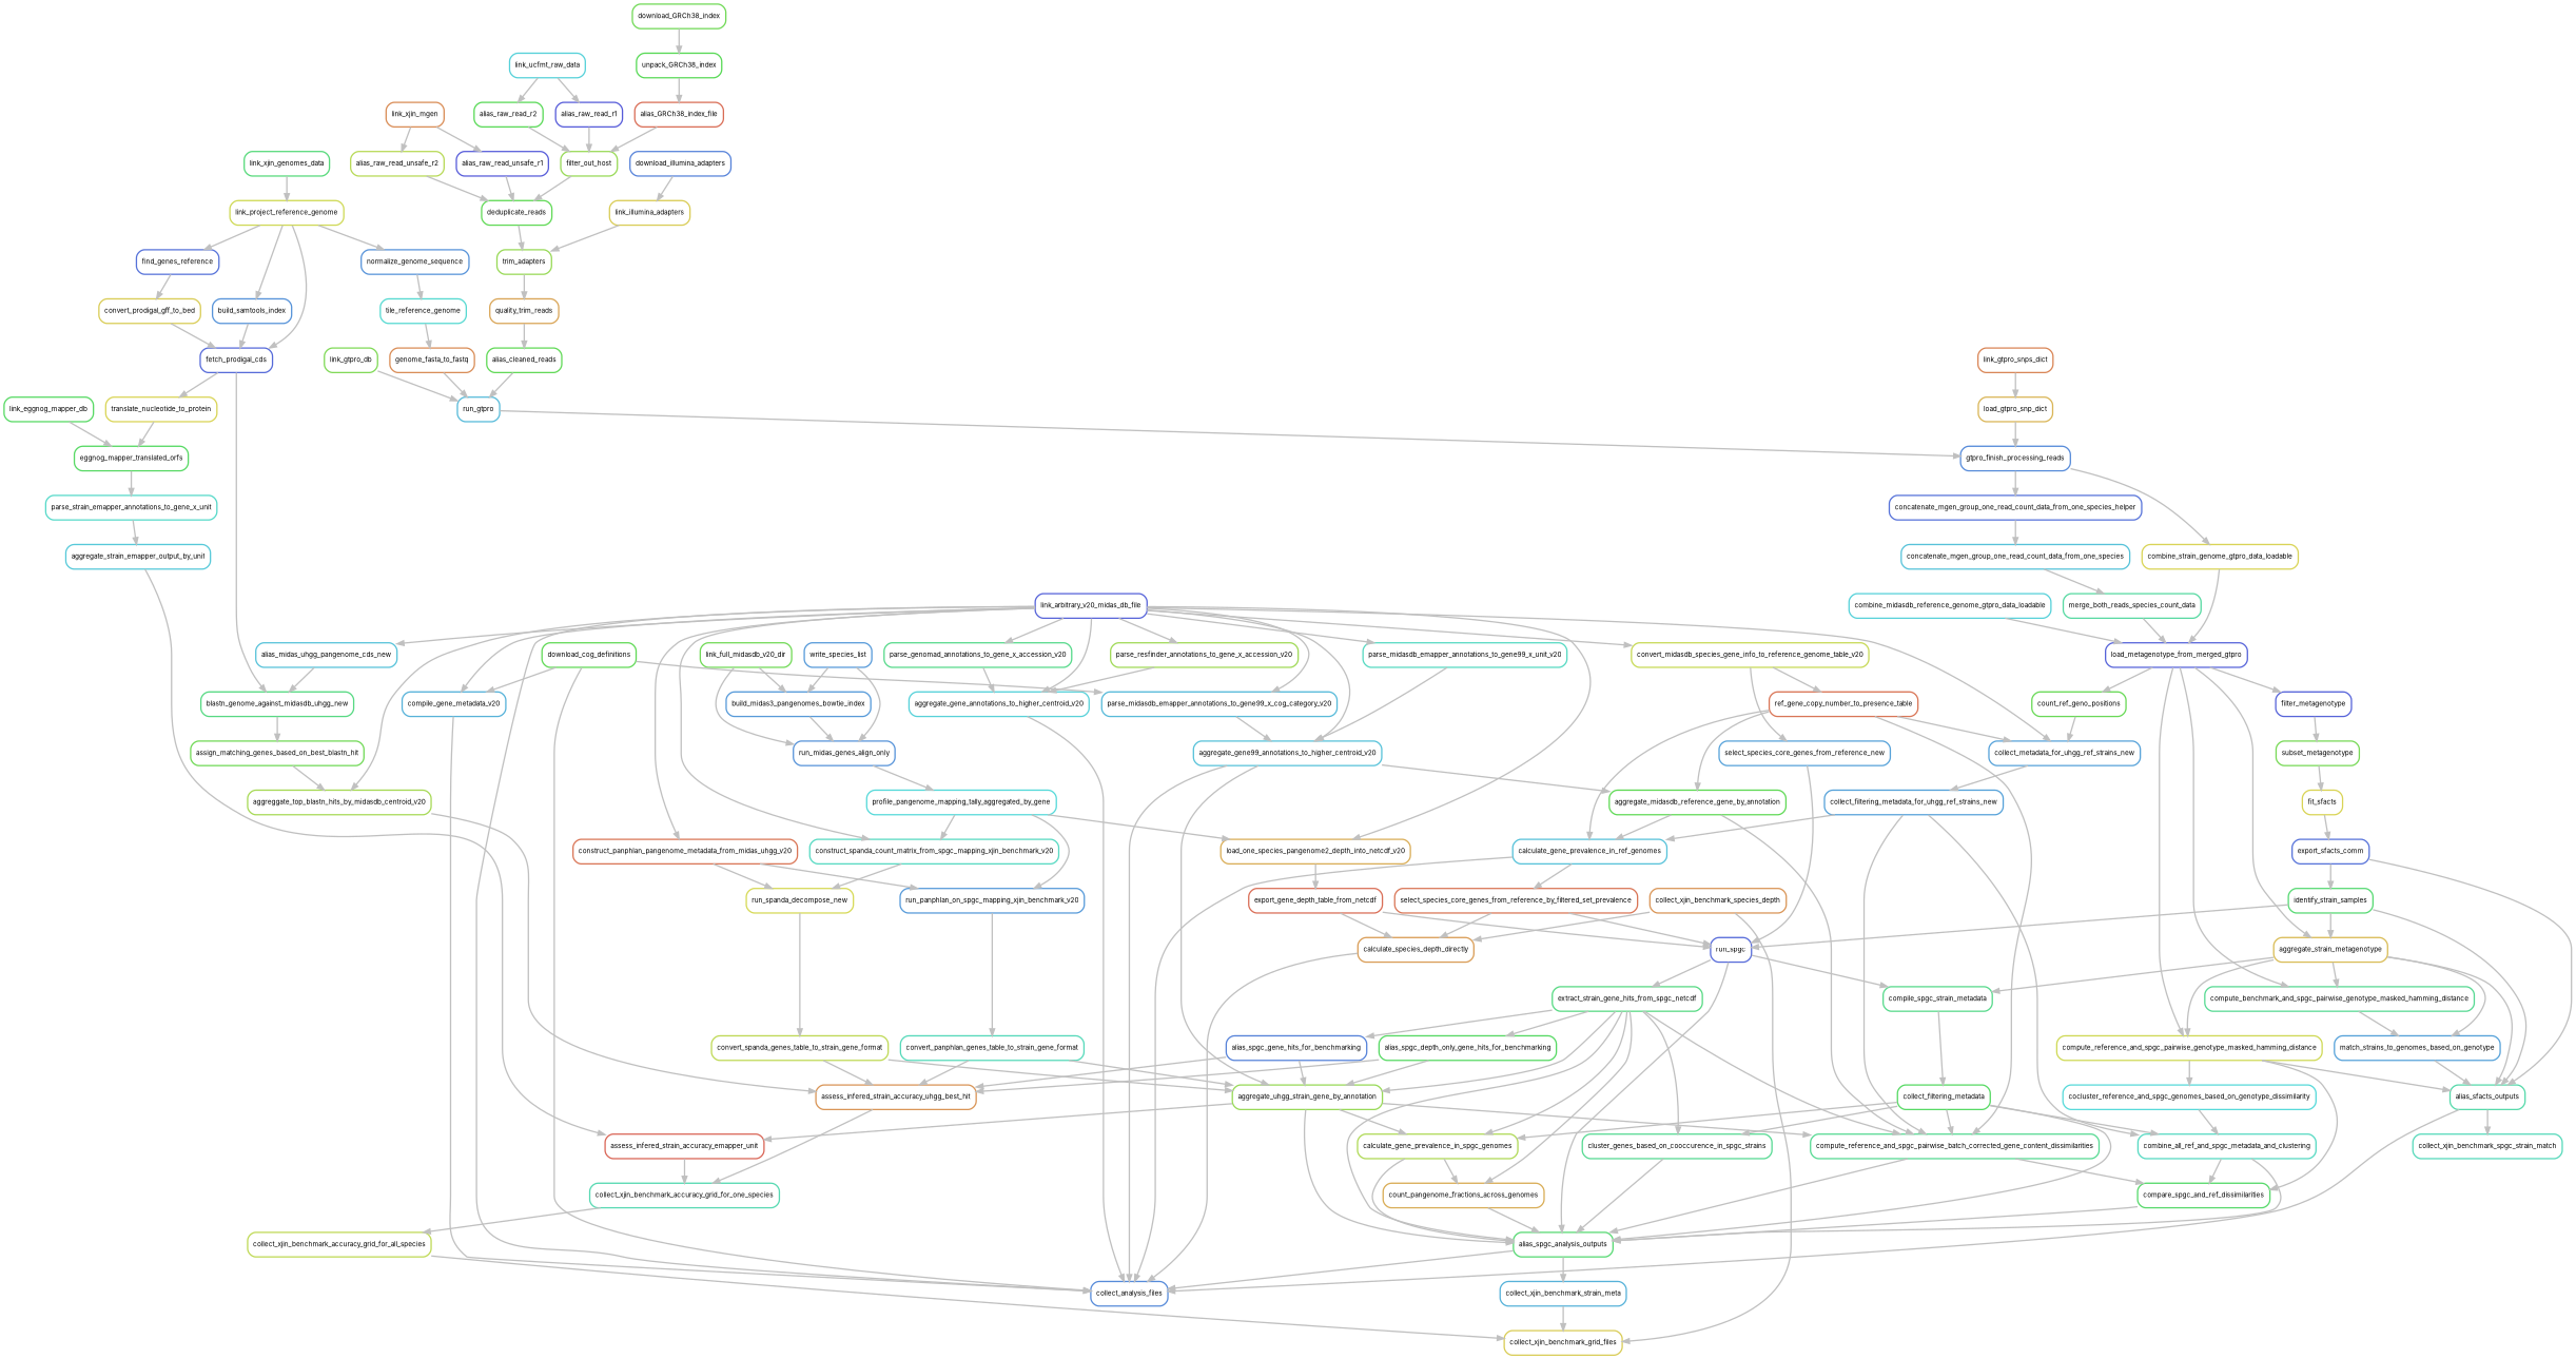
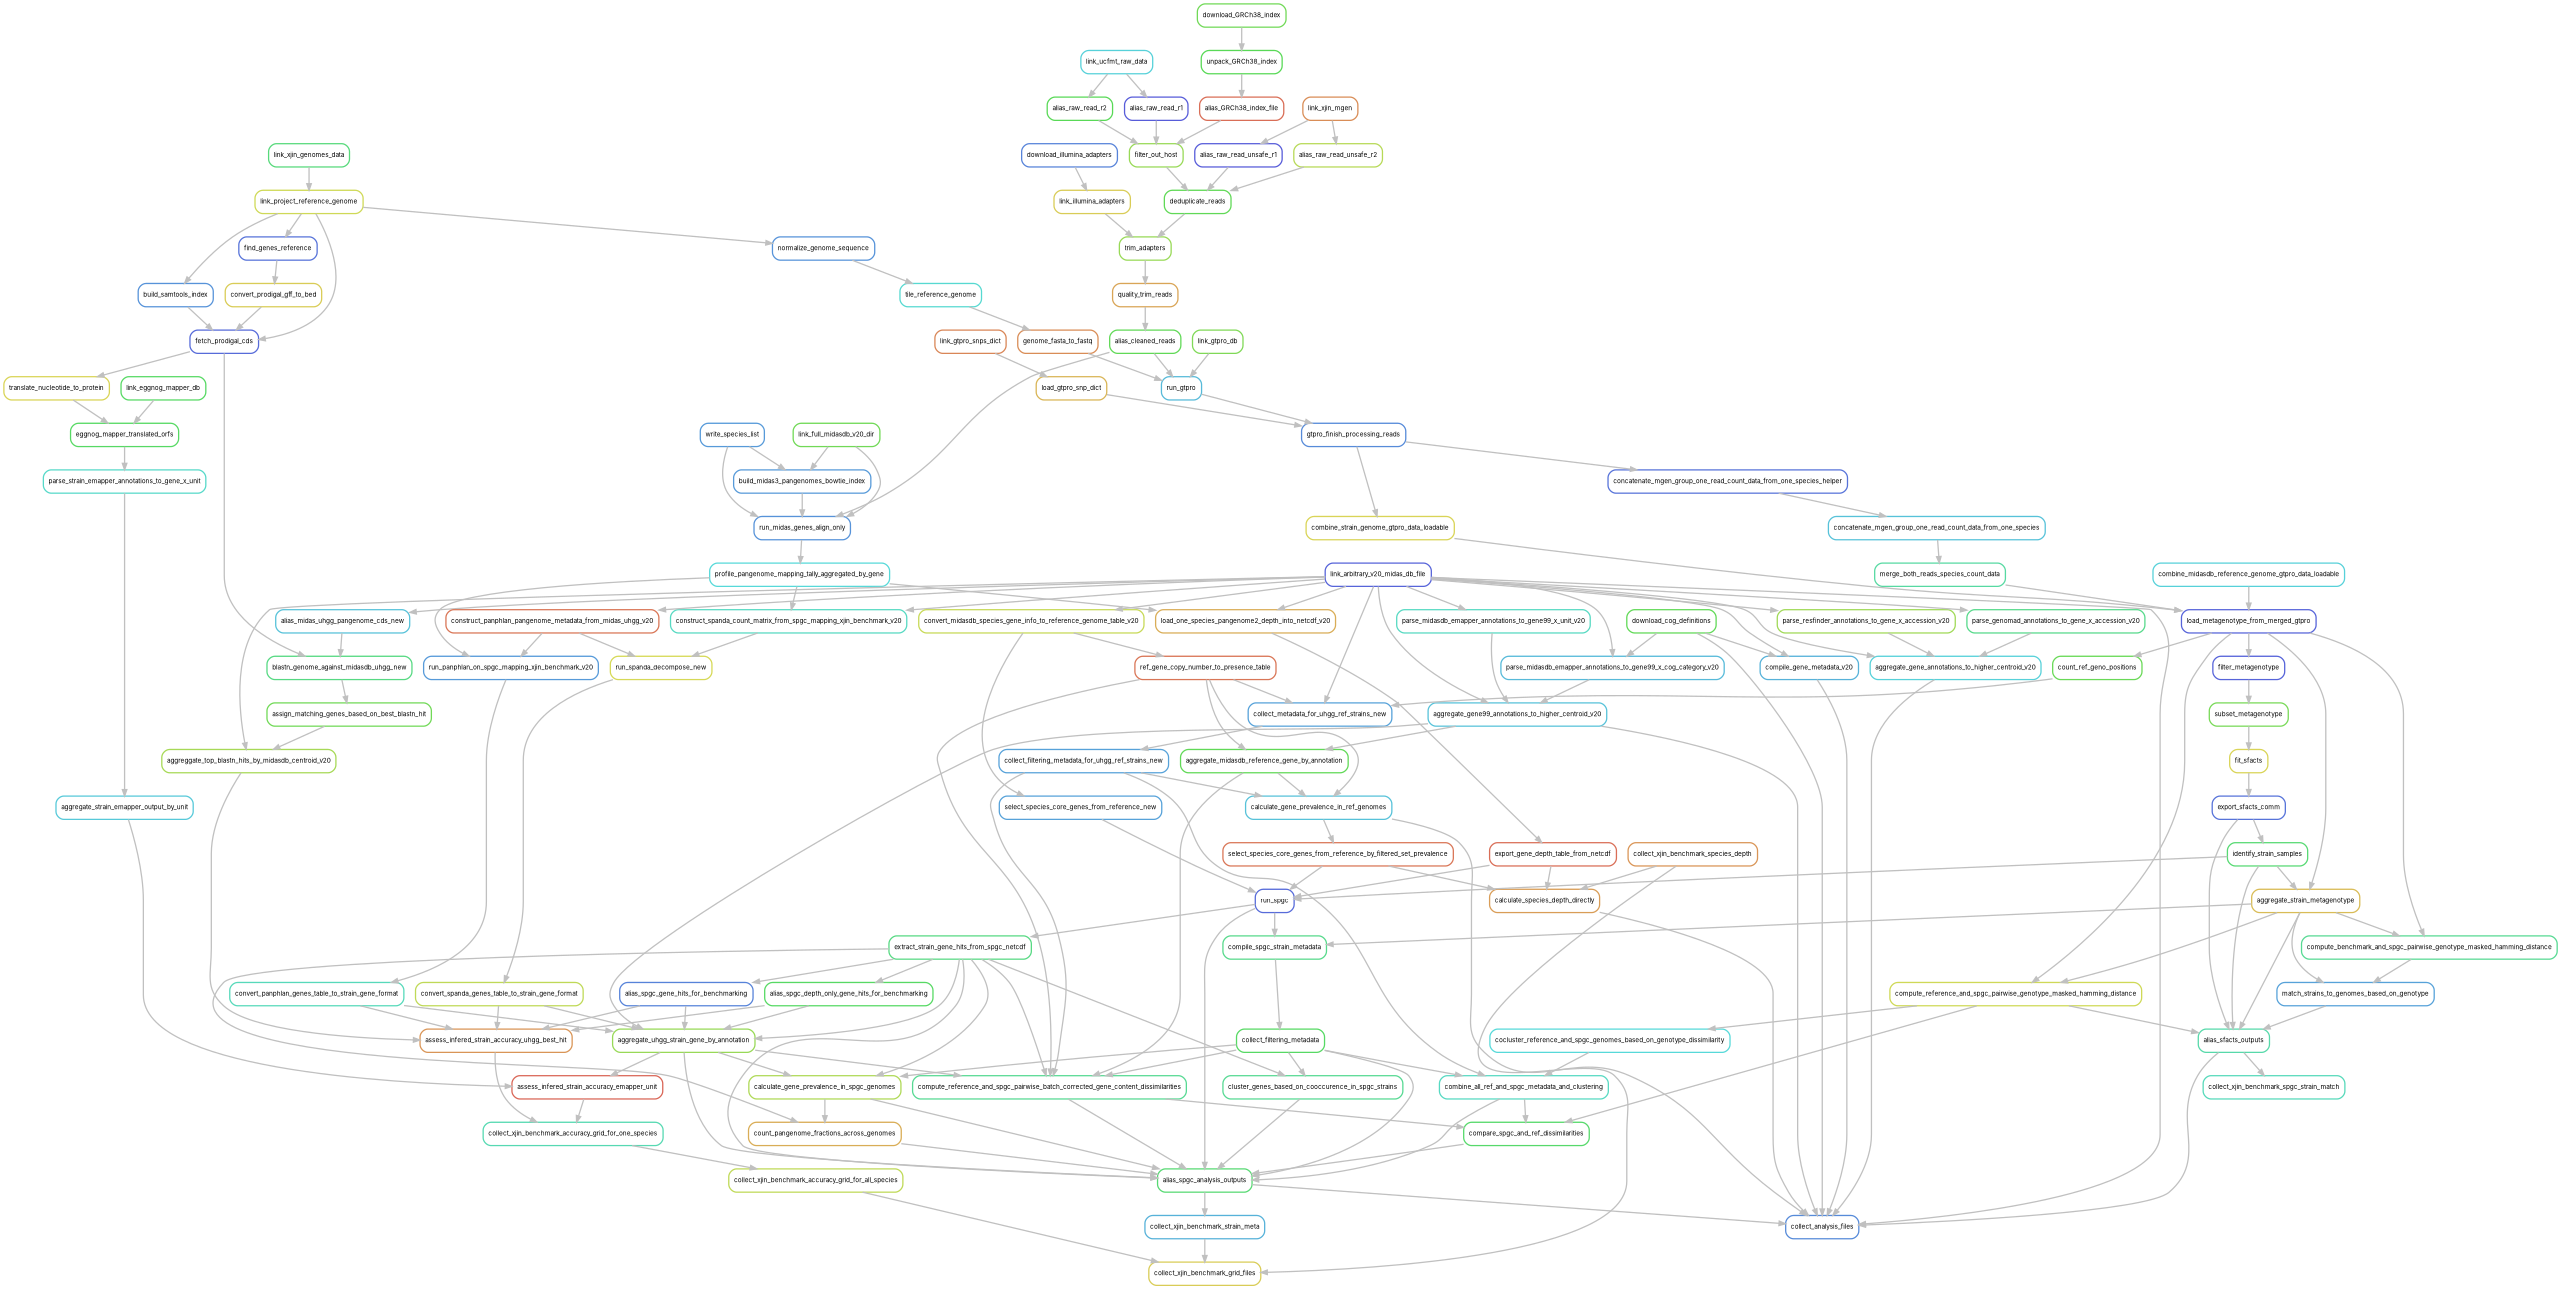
  digraph {
    bgcolor=white
    fontname=Inter
    node [color="0.35 0.6 0.85" fontname=Inter fontsize=10 penwidth=2 shape=box style=rounded]
    edge [color=grey fontname=Inter penwidth=2]
    n1 [color="0.60 0.6 0.85" label=collect_analysis_files]
    n2 [color="0.37 0.6 0.85" label=alias_spgc_analysis_outputs]
    n3 [color="0.55 0.6 0.85" label=collect_xjin_benchmark_strain_meta]
    n4 [color="0.15 0.6 0.85" label=collect_xjin_benchmark_grid_files]
    n5 [color="0.39 0.6 0.85" label=extract_strain_gene_hits_from_spgc_netcdf]
    n6 [color="0.25 0.6 0.85" label=aggregate_uhgg_strain_gene_by_annotation]
    n7 [color="0.41 0.6 0.85" label=compute_reference_and_spgc_pairwise_batch_corrected_gene_content_dissimilarities]
    n8 [color="0.41 0.6 0.85" label=cluster_genes_based_on_cooccurence_in_spgc_strains]
    n9 [color="0.22 0.6 0.85" label=calculate_gene_prevalence_in_spgc_genomes]
    n10 [color="0.11 0.6 0.85" label=count_pangenome_fractions_across_genomes]
    n11 [color="0.61 0.6 0.85" label=alias_spgc_gene_hits_for_benchmarking]
    n12 [label=alias_spgc_depth_only_gene_hits_for_benchmarking]
    n13 [color="0.02 0.6 0.85" label=assess_infered_strain_accuracy_emapper_unit]
    n14 [color="0.36 0.6 0.85" label=compare_spgc_and_ref_dissimilarities]
    n15 [color="0.08 0.6 0.85" label=assess_infered_strain_accuracy_uhgg_best_hit]
    n16 [color="0.64 0.6 0.85" label=run_spgc]
    n17 [color="0.40 0.6 0.85" label=compile_spgc_strain_metadata]
    n18 [label=collect_filtering_metadata]
    n19 [color="0.03 0.6 0.85" label=export_gene_depth_table_from_netcdf]
    n20 [color="0.09 0.6 0.85" label=calculate_species_depth_directly]
    n21 [color="0.11 0.6 0.85" label=load_one_species_pangenome2_depth_into_netcdf_v20]
    n22 [color="0.50 0.6 0.85" label=profile_pangenome_mapping_tally_aggregated_by_gene]
    n23 [color="0.47 0.6 0.85" label=construct_spanda_count_matrix_from_spgc_mapping_xjin_benchmark_v20]
    n24 [color="0.58 0.6 0.85" label=run_panphlan_on_spgc_mapping_xjin_benchmark_v20]
    n25 [color="0.17 0.6 0.85" label=run_spanda_decompose_new]
    n26 [color="0.46 0.6 0.85" label=convert_panphlan_genes_table_to_strain_gene_format]
    n27 [color="0.59 0.6 0.85" label=run_midas_genes_align_only]
    n28 [color="0.58 0.6 0.85" label=write_species_list]
    n29 [color="0.58 0.6 0.85" label=build_midas3_pangenomes_bowtie_index]
    n30 [color="0.30 0.6 0.85" label=link_full_midasdb_v20_dir]
    n31 [color="0.32 0.6 0.85" label=alias_cleaned_reads]
    n32 [color="0.54 0.6 0.85" label=run_gtpro]
    n33 [color="0.60 0.6 0.85" label=gtpro_finish_processing_reads]
    n34 [color="0.10 0.6 0.85" label=quality_trim_reads]
    n35 [color="0.25 0.6 0.85" label=trim_adapters]
    n36 [color="0.15 0.6 0.85" label=link_illumina_adapters]
    n37 [color="0.61 0.6 0.85" label=download_illumina_adapters]
    n38 [color="0.32 0.6 0.85" label=deduplicate_reads]
    n39 [color="0.25 0.6 0.85" label=filter_out_host]
    n40 [color="0.66 0.6 0.85" label=alias_raw_read_r1]
    n41 [color="0.51 0.6 0.85" label=link_ucfmt_raw_data]
    n42 [color="0.33 0.6 0.85" label=alias_raw_read_r2]
    n43 [color="0.03 0.6 0.85" label=alias_GRCh38_index_file]
    n44 [color="0.33 0.6 0.85" label=unpack_GRCh38_index]
    n45 [color="0.30 0.6 0.85" label=download_GRCh38_index]
    n46 [color="0.65 0.6 0.85" label=link_arbitrary_v20_midas_db_file]
    n47 [color="0.19 0.6 0.85" label=convert_midasdb_species_gene_info_to_reference_genome_table_v20]
    n48 [color="0.57 0.6 0.85" label=collect_metadata_for_uhgg_ref_strains_new]
    n49 [color="0.53 0.6 0.85" label=aggregate_gene99_annotations_to_higher_centroid_v20]
    n50 [color="0.47 0.6 0.85" label=parse_midasdb_emapper_annotations_to_gene99_x_unit_v20]
    n51 [color="0.54 0.6 0.85" label=parse_midasdb_emapper_annotations_to_gene99_x_cog_category_v20]
    n52 [color="0.51 0.6 0.85" label=aggregate_gene_annotations_to_higher_centroid_v20]
    n53 [color="0.24 0.6 0.85" label=parse_resfinder_annotations_to_gene_x_accession_v20]
    n54 [color="0.40 0.6 0.85" label=parse_genomad_annotations_to_gene_x_accession_v20]
    n55 [color="0.55 0.6 0.85" label=compile_gene_metadata_v20]
    n56 [color="0.23 0.6 0.85" label=aggreggate_top_blastn_hits_by_midasdb_centroid_v20]
    n57 [color="0.53 0.6 0.85" label=alias_midas_uhgg_pangenome_cds_new]
    n58 [color="0.04 0.6 0.85" label=construct_panphlan_pangenome_metadata_from_midas_uhgg_v20]
    n59 [color="0.04 0.6 0.85" label=ref_gene_copy_number_to_presence_table]
    n60 [color="0.57 0.6 0.85" label=select_species_core_genes_from_reference_new]
    n61 [color="0.57 0.6 0.85" label=collect_filtering_metadata_for_uhgg_ref_strains_new]
    n62 [color="0.32 0.6 0.85" label=aggregate_midasdb_reference_gene_by_annotation]
    n63 [color="0.39 0.6 0.85" label=blastn_genome_against_midasdb_uhgg_new]
    n64 [color="0.37 0.6 0.85" label=identify_strain_samples]
    n65 [color="0.44 0.6 0.85" label=alias_sfacts_outputs]
    n66 [color="0.13 0.6 0.85" label=aggregate_strain_metagenotype]
    n67 [color="0.46 0.6 0.85" label=collect_xjin_benchmark_spgc_strain_match]
    n68 [color="0.18 0.6 0.85" label=compute_reference_and_spgc_pairwise_genotype_masked_hamming_distance]
    n69 [color="0.41 0.6 0.85" label=compute_benchmark_and_spgc_pairwise_genotype_masked_hamming_distance]
    n70 [color="0.57 0.6 0.85" label=match_strains_to_genomes_based_on_genotype]
    n71 [color="0.63 0.6 0.85" label=export_sfacts_comm]
    n72 [color="0.16 0.6 0.85" label=fit_sfacts]
    n73 [color="0.29 0.6 0.85" label=subset_metagenotype]
    n74 [color="0.65 0.6 0.85" label=filter_metagenotype]
    n75 [color="0.65 0.6 0.85" label=load_metagenotype_from_merged_gtpro]
    n76 [color="0.31 0.6 0.85" label=count_ref_geno_positions]
    n77 [color="0.50 0.6 0.85" label=cocluster_reference_and_spgc_genomes_based_on_genotype_dissimilarity]
    n78 [color="0.43 0.6 0.85" label=merge_both_reads_species_count_data]
    n79 [color="0.53 0.6 0.85" label=concatenate_mgen_group_one_read_count_data_from_one_species]
    n80 [color="0.63 0.6 0.85" label=concatenate_mgen_group_one_read_count_data_from_one_species_helper]
    n81 [color="0.16 0.6 0.85" label=combine_strain_genome_gtpro_data_loadable]
    n82 [color="0.28 0.6 0.85" label=link_gtpro_db]
    n83 [color="0.12 0.6 0.85" label=load_gtpro_snp_dict]
    n84 [color="0.06 0.6 0.85" label=link_gtpro_snps_dict]
    n85 [color="0.04 0.6 0.85" label=select_species_core_genes_from_reference_by_filtered_set_prevalence]
    n86 [color="0.53 0.6 0.85" label=calculate_gene_prevalence_in_ref_genomes]
    n87 [color="0.47 0.6 0.85" label=combine_all_ref_and_spgc_metadata_and_clustering]
    n88 [color="0.51 0.6 0.85" label=combine_midasdb_reference_genome_gtpro_data_loadable]
    n89 [color="0.45 0.6 0.85" label=collect_xjin_benchmark_accuracy_grid_for_one_species]
    n90 [color="0.32 0.6 0.85" label=download_cog_definitions]
    n91 [color="0.08 0.6 0.85" label=collect_xjin_benchmark_species_depth]
    n92 [color="0.66 0.6 0.85" label=alias_raw_read_unsafe_r1]
    n93 [color="0.07 0.6 0.85" label=link_xjin_mgen]
    n94 [color="0.21 0.6 0.85" label=alias_raw_read_unsafe_r2]
    n95 [color="0.07 0.6 0.85" label=genome_fasta_to_fastq]
    n96 [color="0.49 0.6 0.85" label=tile_reference_genome]
    n97 [color="0.59 0.6 0.85" label=normalize_genome_sequence]
    n98 [color="0.18 0.6 0.85" label=link_project_reference_genome]
    n99 [color="0.64 0.6 0.85" label=fetch_prodigal_cds]
    n100 [color="0.63 0.6 0.85" label=find_genes_reference]
    n101 [color="0.59 0.6 0.85" label=build_samtools_index]
    n102 [color="0.16 0.6 0.85" label=translate_nucleotide_to_protein]
    n103 [color="0.15 0.6 0.85" label=convert_prodigal_gff_to_bed]
    n104 [color="0.38 0.6 0.85" label=link_xjin_genomes_data]
    n105 [color="0.20 0.6 0.85" label=collect_xjin_benchmark_accuracy_grid_for_all_species]
    n106 [color="0.30 0.6 0.85" label=assign_matching_genes_based_on_best_blastn_hit]
    n107 [label=eggnog_mapper_translated_orfs]
    n108 [color="0.52 0.6 0.85" label=aggregate_strain_emapper_output_by_unit]
    n109 [color="0.48 0.6 0.85" label=parse_strain_emapper_annotations_to_gene_x_unit]
    n110 [label=link_eggnog_mapper_db]
    n111 [color="0.20 0.6 0.85" label=convert_spanda_genes_table_to_strain_gene_format]
    n2 -> n1
    n2 -> n3
    n3 -> n4
    n5 -> n2
    n5 -> n6
    n5 -> n7
    n5 -> n8
    n5 -> n9
    n5 -> n10
    n5 -> n11
    n5 -> n12
    n6 -> n2
    n6 -> n7
    n6 -> n9
    n6 -> n13
    n7 -> n2
    n7 -> n14
    n8 -> n2
    n9 -> n2
    n9 -> n10
    n10 -> n2
    n11 -> n6
    n11 -> n15
    n12 -> n6
    n12 -> n15
    n13 -> n89
    n14 -> n2
    n15 -> n89
    n16 -> n2
    n16 -> n5
    n16 -> n17
    n17 -> n18
    n18 -> n2
    n18 -> n7
    n18 -> n8
    n18 -> n9
    n18 -> n87
    n19 -> n16
    n19 -> n20
    n20 -> n1
    n21 -> n19
    n22 -> n21
    n22 -> n23
    n22 -> n24
    n23 -> n25
    n24 -> n26
    n25 -> n111
    n26 -> n6
    n26 -> n15
    n27 -> n22
    n28 -> n27
    n28 -> n29
    n29 -> n27
    n30 -> n27
    n30 -> n29
+   n31 -> n27
    n31 -> n32
    n32 -> n33
    n33 -> n80
    n33 -> n81
    n34 -> n31
    n35 -> n34
    n36 -> n35
    n37 -> n36
    n38 -> n35
    n39 -> n38
    n40 -> n39
    n41 -> n40
    n41 -> n42
    n42 -> n39
    n43 -> n39
    n44 -> n43
    n45 -> n44
    n46 -> n1
    n46 -> n21
    n46 -> n23
    n46 -> n47
    n46 -> n48
    n46 -> n49
    n46 -> n50
    n46 -> n51
    n46 -> n52
    n46 -> n53
    n46 -> n54
    n46 -> n55
    n46 -> n56
    n46 -> n57
    n46 -> n58
    n47 -> n59
    n47 -> n60
    n48 -> n61
    n49 -> n1
    n49 -> n6
    n49 -> n62
    n50 -> n49
    n51 -> n49
    n52 -> n1
    n53 -> n52
    n54 -> n52
    n55 -> n1
    n56 -> n15
    n57 -> n63
    n58 -> n24
    n58 -> n25
    n59 -> n7
    n59 -> n48
    n59 -> n62
    n59 -> n86
    n60 -> n16
    n61 -> n7
    n61 -> n86
    n61 -> n87
    n62 -> n7
    n62 -> n86
    n63 -> n106
    n64 -> n16
    n64 -> n65
    n64 -> n66
    n65 -> n1
    n65 -> n67
    n66 -> n17
    n66 -> n65
    n66 -> n68
    n66 -> n69
    n66 -> n70
    n68 -> n14
    n68 -> n65
    n68 -> n77
    n69 -> n70
    n70 -> n65
    n71 -> n64
    n71 -> n65
    n72 -> n71
    n73 -> n72
    n74 -> n73
    n75 -> n66
    n75 -> n68
    n75 -> n69
    n75 -> n74
    n75 -> n76
    n76 -> n48
    n77 -> n87
    n78 -> n75
    n79 -> n78
    n80 -> n79
    n81 -> n75
    n82 -> n32
    n83 -> n33
    n84 -> n83
    n85 -> n16
    n85 -> n20
    n86 -> n1
    n86 -> n85
    n87 -> n2
    n87 -> n14
    n88 -> n75
    n89 -> n105
    n90 -> n1
    n90 -> n51
    n90 -> n55
    n91 -> n4
    n91 -> n20
    n92 -> n38
    n93 -> n92
    n93 -> n94
    n94 -> n38
    n95 -> n32
    n96 -> n95
    n97 -> n96
    n98 -> n97
    n98 -> n99
    n98 -> n100
    n98 -> n101
    n99 -> n63
    n99 -> n102
    n100 -> n103
    n101 -> n99
    n102 -> n107
    n103 -> n99
    n104 -> n98
    n105 -> n4
    n106 -> n56
    n107 -> n109
    n108 -> n13
    n109 -> n108
    n110 -> n107
    n111 -> n6
    n111 -> n15
  }
